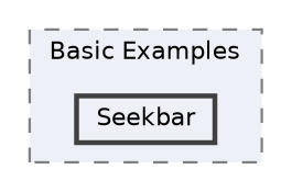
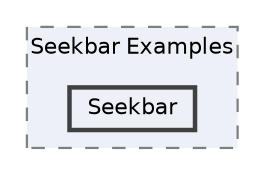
  digraph {
    compound=true
    n1 [color=grey25 fillcolor="#edf0f7" fontname=Helvetica fontsize=10 height=0.2 label=Seekbar shape=box style="filled,bold" width=0.4]
    subgraph cluster_1 {
      bgcolor="#edf0f7"
      fontname=Helvetica
      fontsize=10
-     label="Basic Examples"
+     label="Seekbar Examples"
      pencolor=grey50
      style="filled,dashed"
      n1
    }
  }
